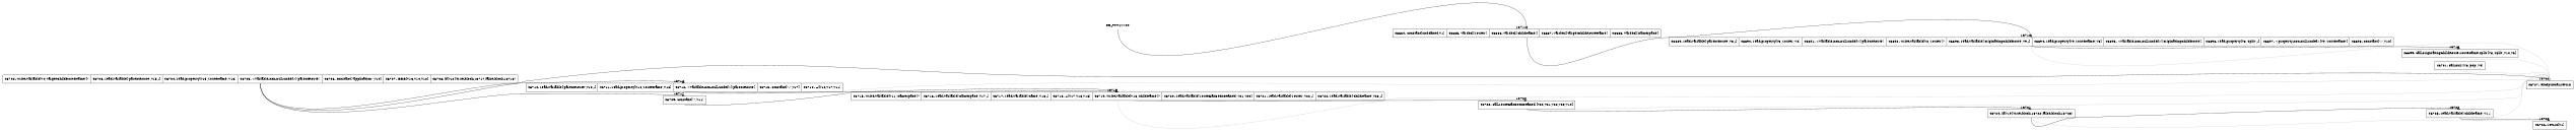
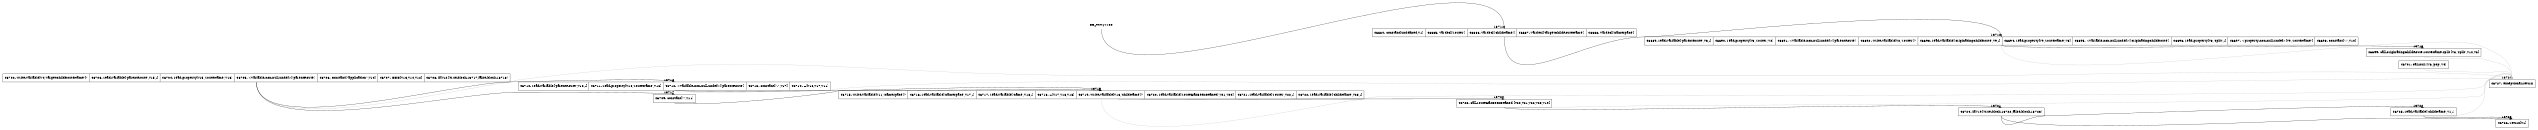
  digraph {
    rankdir=LR
    node [shape=record]
    edge [headport=n tailport=s]
    n1 [label=BB_entry1185 shape=none]
    n2 [label="{46684: constant[undefined,v1]|46685: vardecl['router']|46686: vardecl['childName']|46687: vardecl['targetChildRouteName']|46688: vardecl['namespace']}"]
    n3 [label="{46689: read-variable['parentRoute',v3,-]|46690: read-property[v3,'router',v2]|46691: \<variable-non-null-undef\>['parentRoute']|46692: write-variable[v2,'router']*|46693: read-variable['originatingChildRoute',v9,-]|46694: read-property[v9,'routeName',v8]|46695: \<variable-non-null-undef\>['originatingChildRoute']|46696: read-property[v8,'split',-]|46697: \<property-non-null-undef\>[v9,'routeName']|46698: constant[\".\",v10]}"]
    n4 [label="{46699: call-originatingChildRoute.routeName.split [v8,'split',v10,v6]}"]
    n5 [label="{46727: exceptional-return}"]
    n6 [label="{46701: call-null [v6,'pop',v4]}"]
    n7 [label="{46702: write-variable[v4,'targetChildRouteName']*|46703: read-variable['parentRoute',v15,-]|46704: read-property[v15,'routeName',v13]|46705: \<variable-non-null-undef\>['parentRoute']|46706: constant[\"application\",v14]|46707: ===[v13,v14,v12]|46708: if[v12](true-block:13717,false-block:13718)}"]
    n8 [label="{46709: constant[\"\",v11]}"]
    n9 [label="{46710: read-variable['parentRoute',v18,-]|46711: read-property[v18,'routeName',v16]|46712: \<variable-non-null-undef\>['parentRoute']|46713: constant[\".\",v17]|46714: +[v16,v17,v11]}"]
    n10 [label="{46715: write-variable[v11,'namespace']*|46716: read-variable['namespace',v17,-]|46717: read-variable['name',v18,-]|46718: +[v17,v18,v16]|46719: write-variable[v16,'childName']*|46720: read-variable['routeHasBeenDefined',v21,v20]|46721: read-variable['router',v22,-]|46722: read-variable['childName',v23,-]}"]
    n11 [label="{46723: call-routeHasBeenDefined [v20,v21,v22,v23,v19]}"]
    n12 [label="{46724: if[v19](true-block:13722,false-block:13723)}"]
    n13 [label="{46725: read-variable['childName',v1,-]}"]
    n14 [label="{46726: return[v1]}"]
    n1 -> n2 [headlabel="    13711"]
    n2 -> n3 [headlabel="      13712"]
    n3 -> n4 [headlabel="      13713"]
    n3 -> n5 [color=gray headlabel="      13724"]
    n4 -> n5 [color=gray]
    n6 -> n5 [color=gray]
-   n7 -> n5 [color=black]
+   n7 -> n5 [color=gray]
    n7 -> n8 [headlabel="      13717"]
    n7 -> n9 [headlabel="      13718"]
    n8 -> n10 [headlabel="      13719"]
    n9 -> n5 [color=gray]
    n9 -> n10
    n10 -> n5 [color=gray]
    n10 -> n11 [headlabel="      13720"]
    n11 -> n5 [color=gray]
    n11 -> n12 [headlabel="      13721"]
    n12 -> n13 [headlabel="      13722"]
-   n12 -> n14 [headlabel="      13723" color=gray]
+   n12 -> n14 [headlabel="      13723"]
    n13 -> n5 [color=gray]
    n13 -> n14
  }
